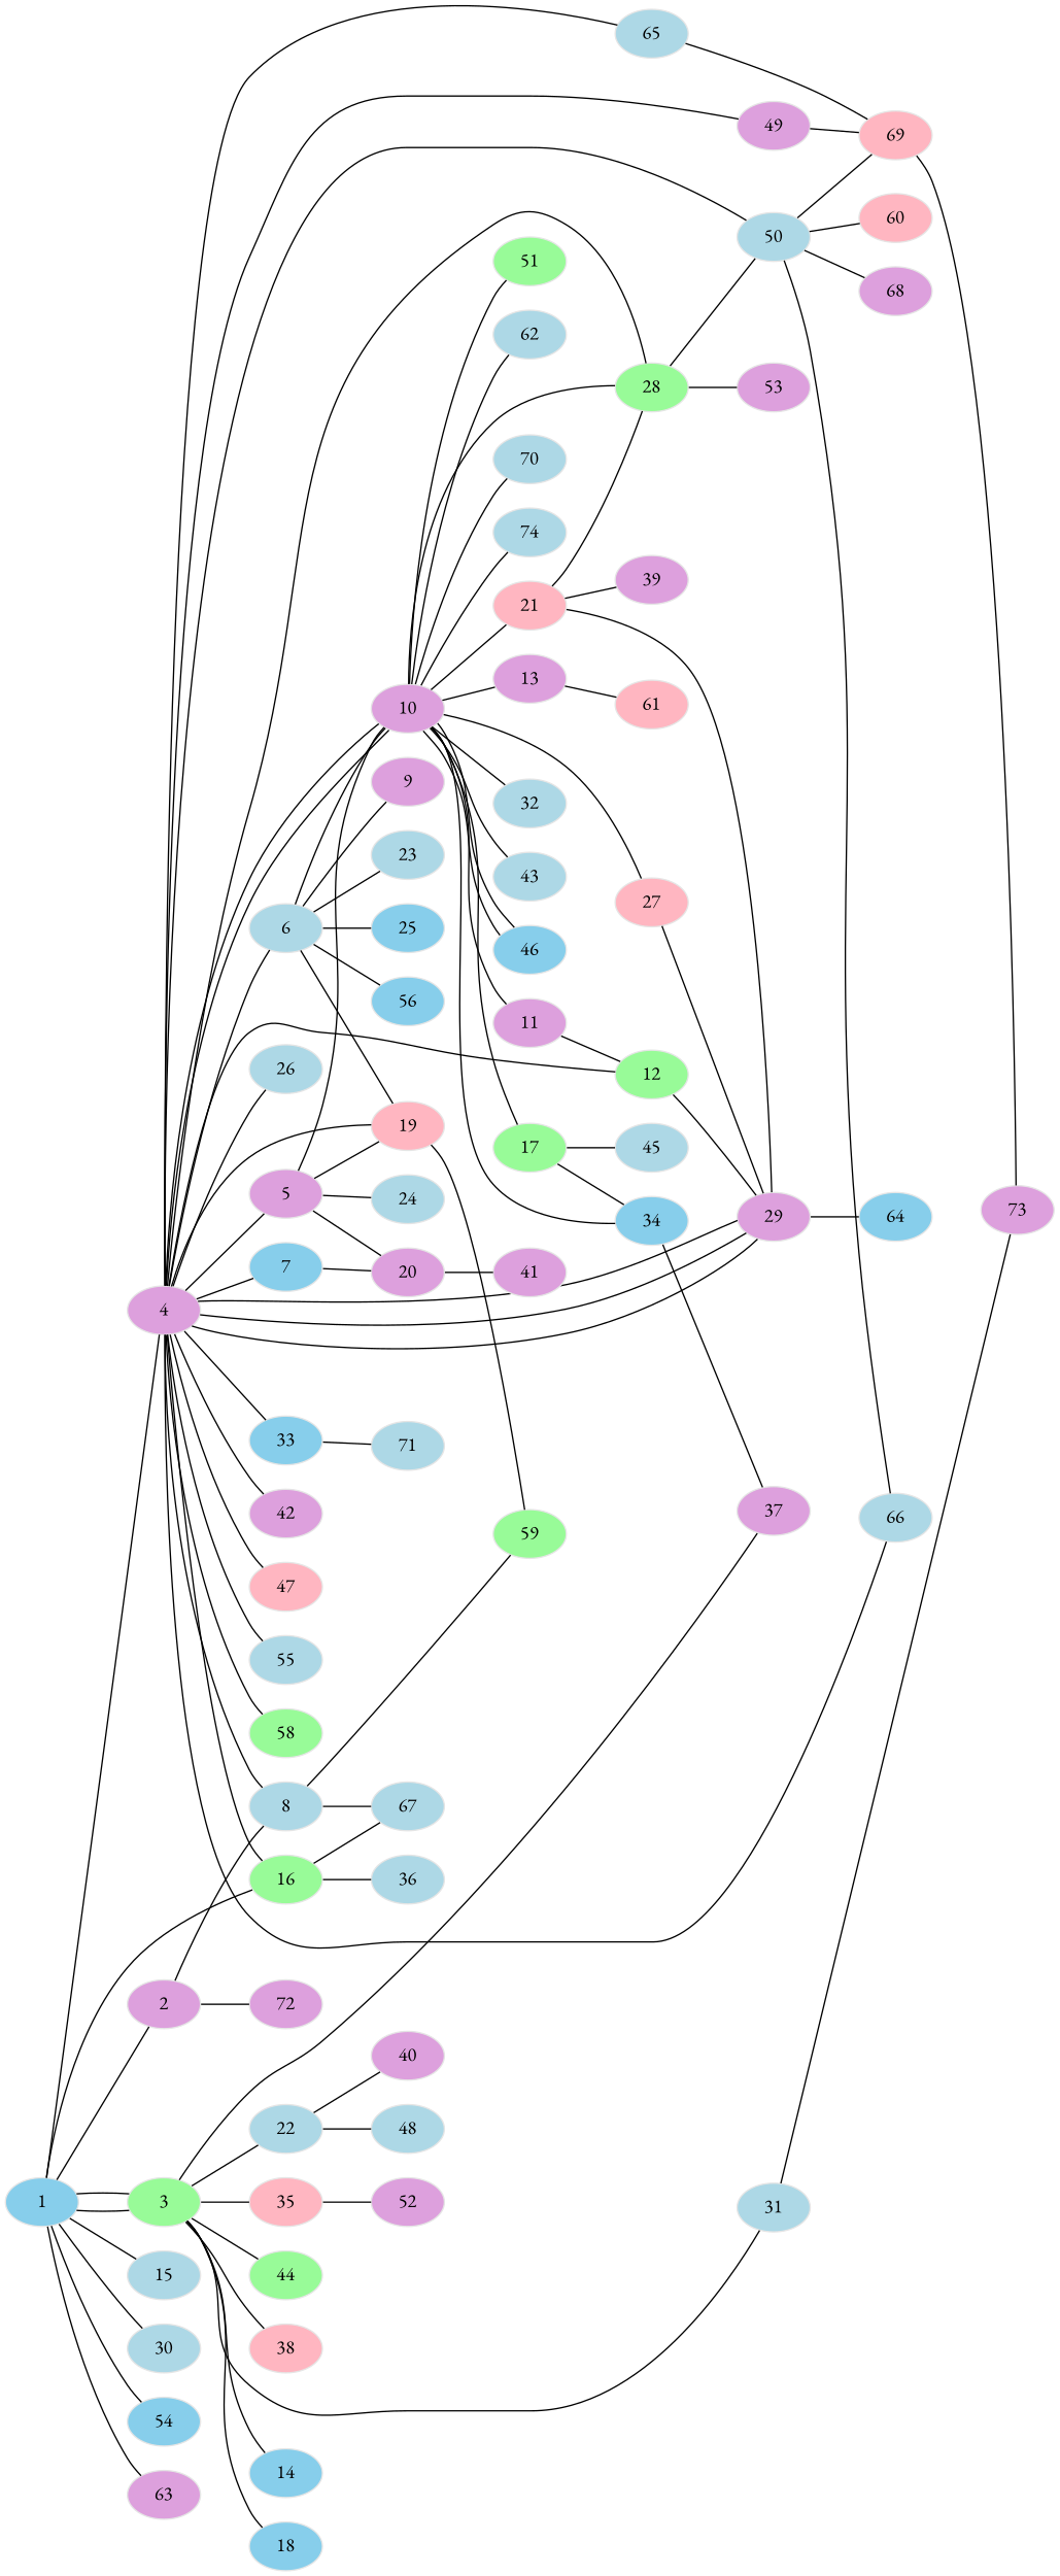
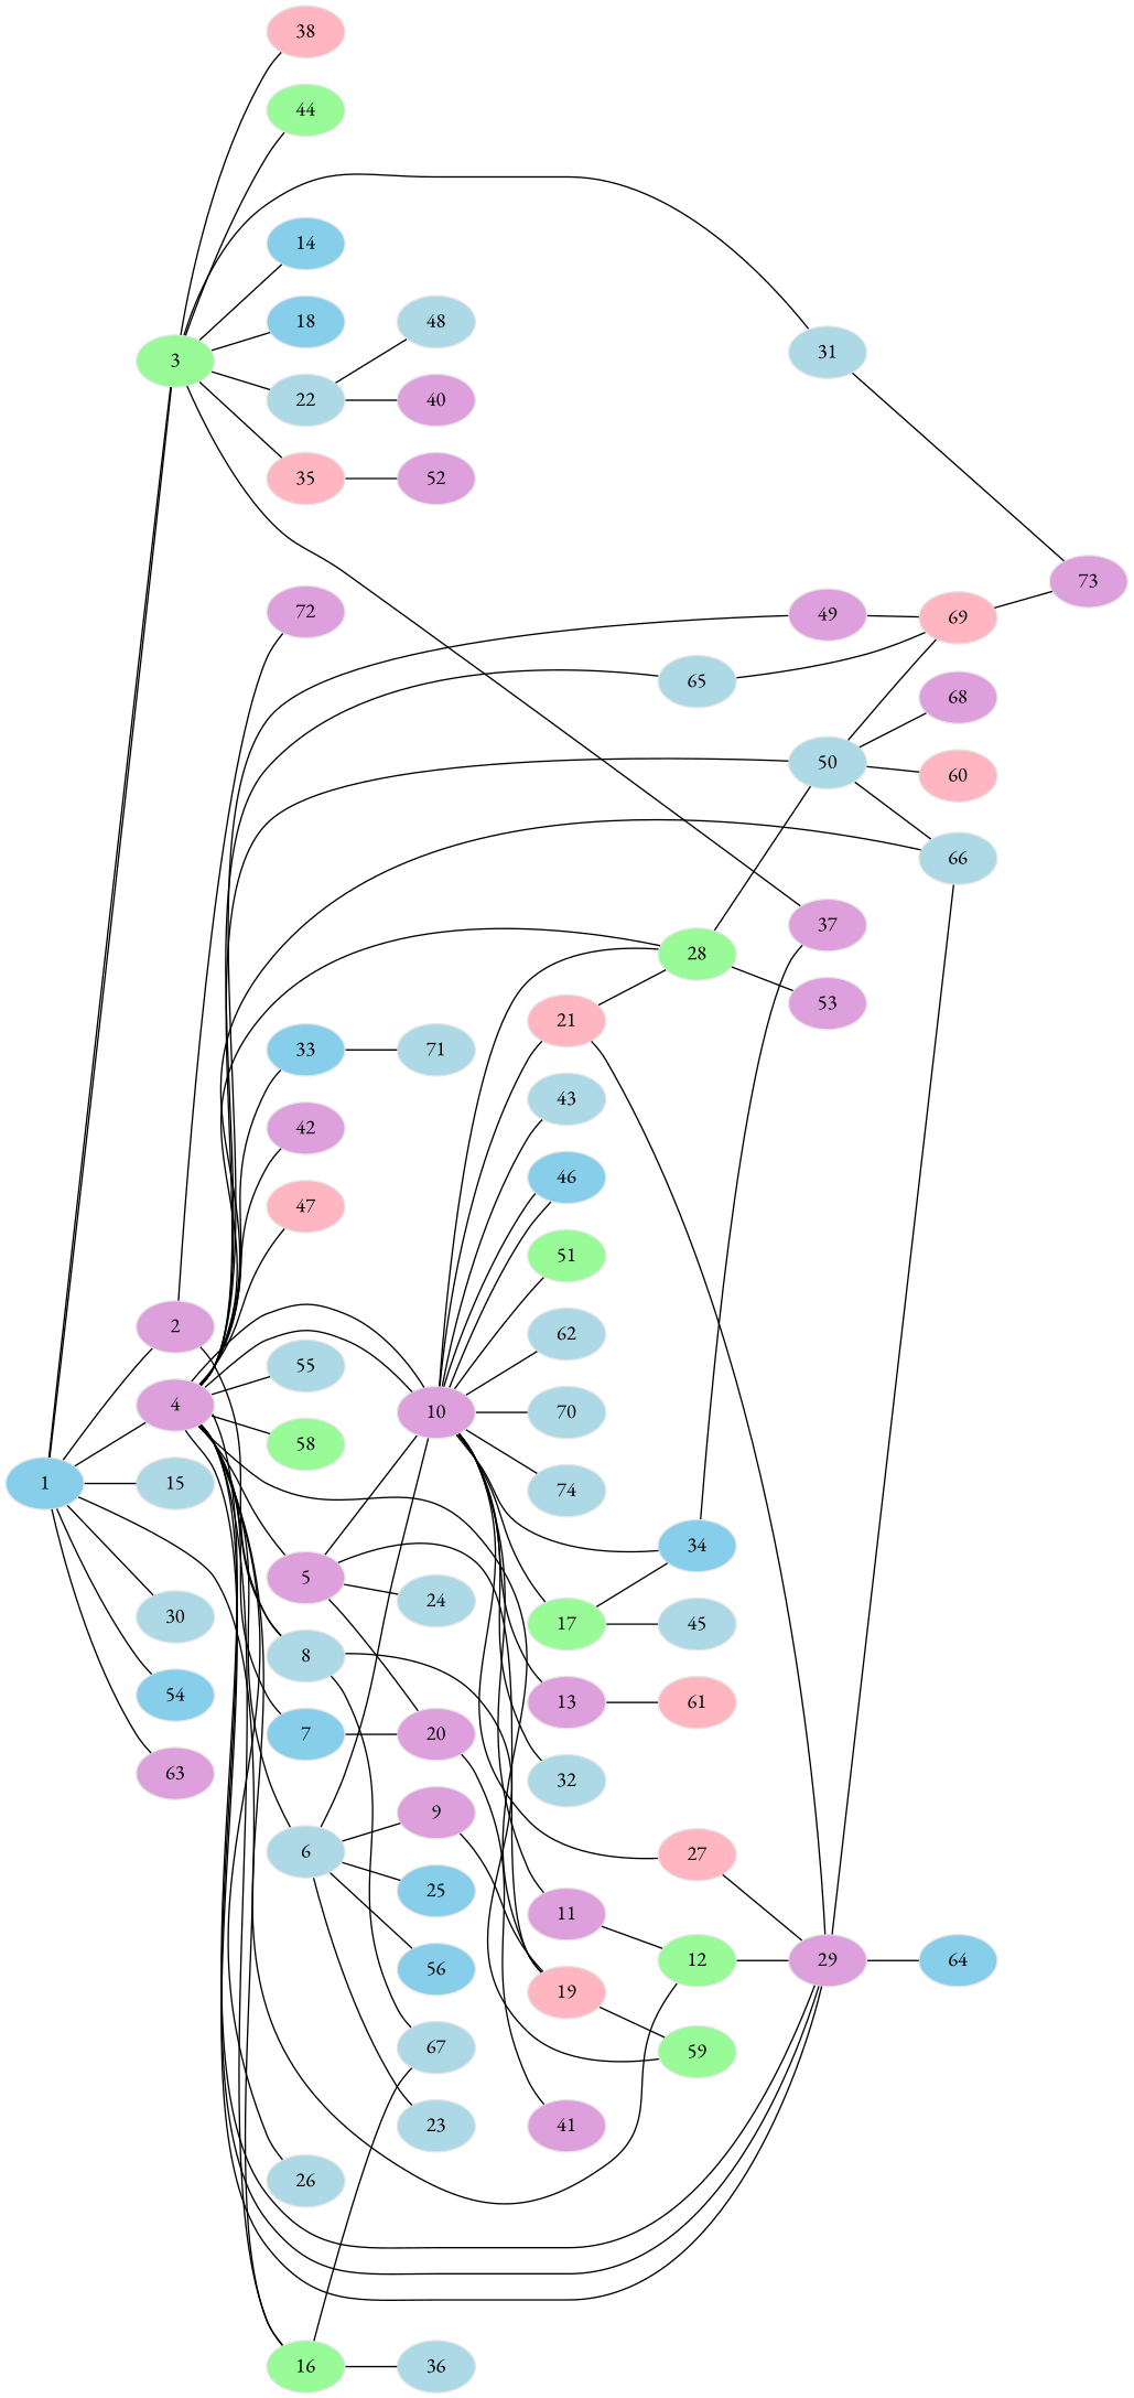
  graph {
    fontname="EB Garamond"
    rankdir=LR
    node [color=gray90 fillcolor=lightblue fontname="EB Garamond" style=filled]
    edge [fontname="EB Garamond"]
    1 [fillcolor=skyblue]
    2 [fillcolor=plum]
    3 [fillcolor=palegreen]
    4 [fillcolor=plum]
    15
    16 [fillcolor=palegreen]
    30
    54 [fillcolor=skyblue]
    63 [fillcolor=plum]
    8
    72 [fillcolor=plum]
    14 [fillcolor=skyblue]
    18 [fillcolor=skyblue]
    22
    31
    35 [fillcolor=lightpink]
    37 [fillcolor=plum]
    38 [fillcolor=lightpink]
    44 [fillcolor=palegreen]
    5 [fillcolor=plum]
    6
    7 [fillcolor=skyblue]
    10 [fillcolor=plum]
    12 [fillcolor=palegreen]
    19 [fillcolor=lightpink]
    26
    28 [fillcolor=palegreen]
    29 [fillcolor=plum]
    33 [fillcolor=skyblue]
    42 [fillcolor=plum]
    47 [fillcolor=lightpink]
    49 [fillcolor=plum]
    50
    55
    58 [fillcolor=palegreen]
    65
    66
    67
    36
    59 [fillcolor=palegreen]
    40 [fillcolor=plum]
    48
    73 [fillcolor=plum]
    52 [fillcolor=plum]
    20 [fillcolor=plum]
    24
    9 [fillcolor=plum]
    23
    25 [fillcolor=skyblue]
    56 [fillcolor=skyblue]
    11 [fillcolor=plum]
    13 [fillcolor=plum]
    17 [fillcolor=palegreen]
    21 [fillcolor=lightpink]
    27 [fillcolor=lightpink]
    32
    34 [fillcolor=skyblue]
    43
    46 [fillcolor=skyblue]
    51 [fillcolor=palegreen]
    62
    70
    74
    53 [fillcolor=plum]
    64 [fillcolor=skyblue]
    71
    69 [fillcolor=lightpink]
    60 [fillcolor=lightpink]
    68 [fillcolor=plum]
    41 [fillcolor=plum]
    61 [fillcolor=lightpink]
    45
-   39 [fillcolor=plum]
    1 -- 2
    1 -- 3
    1 -- 3
    1 -- 4
    1 -- 15
    1 -- 16
    1 -- 30
    1 -- 54
    1 -- 63
    2 -- 8
    2 -- 72
    3 -- 14
    3 -- 18
    3 -- 22
    3 -- 31
    3 -- 35
    3 -- 37
    3 -- 38
    3 -- 44
    4 -- 16
    4 -- 8
    4 -- 5
    4 -- 6
    4 -- 7
    4 -- 10
    4 -- 10
    4 -- 12
    4 -- 19
    4 -- 26
    4 -- 28
    4 -- 29
    4 -- 29
    4 -- 29
    4 -- 33
    4 -- 42
    4 -- 47
    4 -- 49
    4 -- 50
    4 -- 55
    4 -- 58
    4 -- 65
    4 -- 66
    16 -- 67
    16 -- 36
    8 -- 67
    8 -- 59
    22 -- 40
    22 -- 48
    31 -- 73
    35 -- 52
    5 -- 10
    5 -- 19
    5 -- 20
    5 -- 24
    6 -- 10
-   6 -- 19
+   9 -- 19
    6 -- 9
    6 -- 23
    6 -- 25
    6 -- 56
    7 -- 20
    10 -- 28
    10 -- 11
    10 -- 13
    10 -- 17
    10 -- 21
    10 -- 27
    10 -- 32
    10 -- 34
    10 -- 43
    10 -- 46
    10 -- 46
    10 -- 51
    10 -- 62
    10 -- 70
    10 -- 74
    12 -- 29
    19 -- 59
    28 -- 50
    28 -- 53
+   29 -- 66
    29 -- 64
    33 -- 71
    49 -- 69
    50 -- 66
    50 -- 69
    50 -- 60
    50 -- 68
    65 -- 69
    20 -- 41
    11 -- 12
    13 -- 61
    17 -- 34
    17 -- 45
    21 -- 28
    21 -- 29
-   21 -- 39
    27 -- 29
    34 -- 37
    69 -- 73
  }
